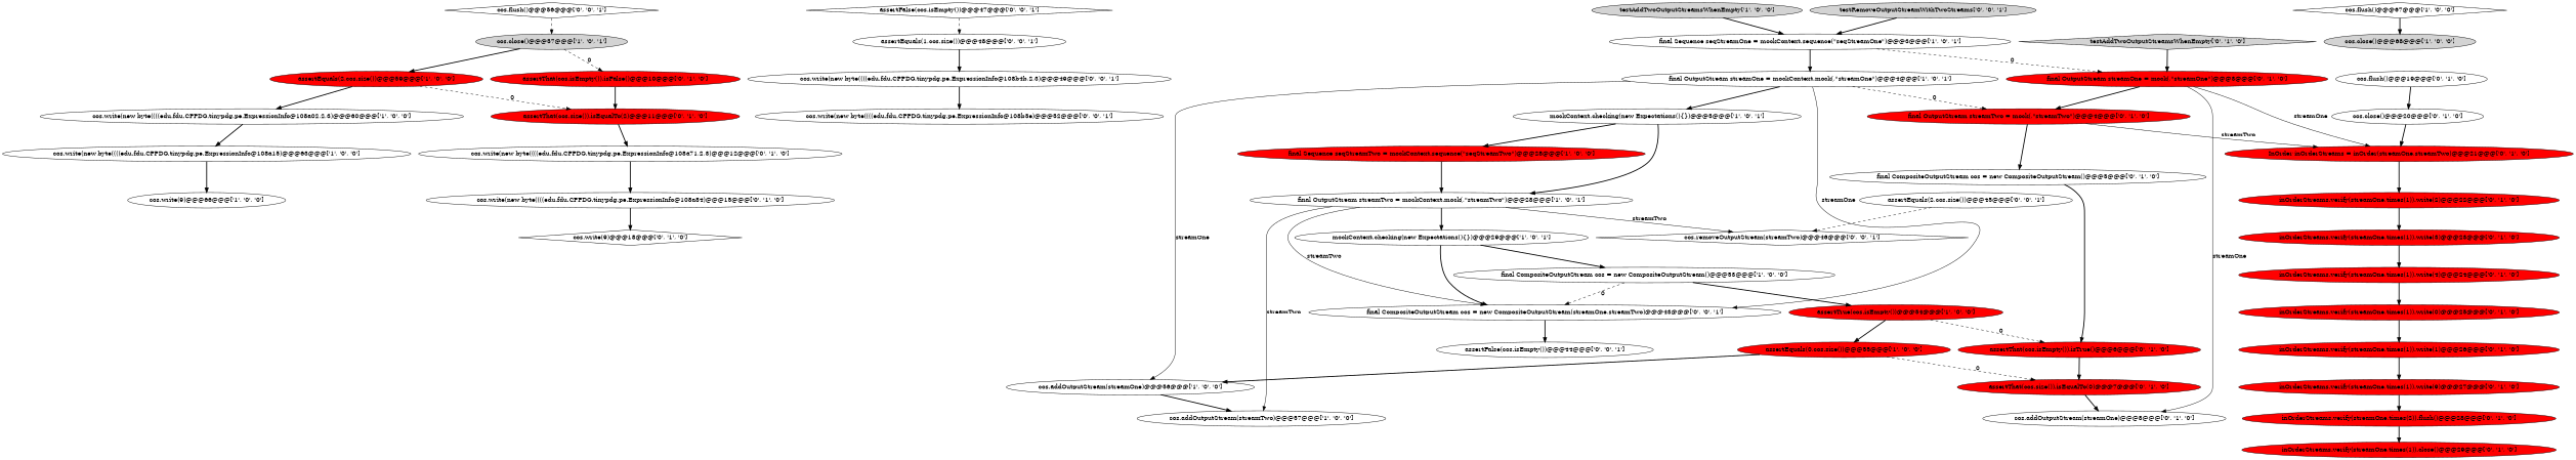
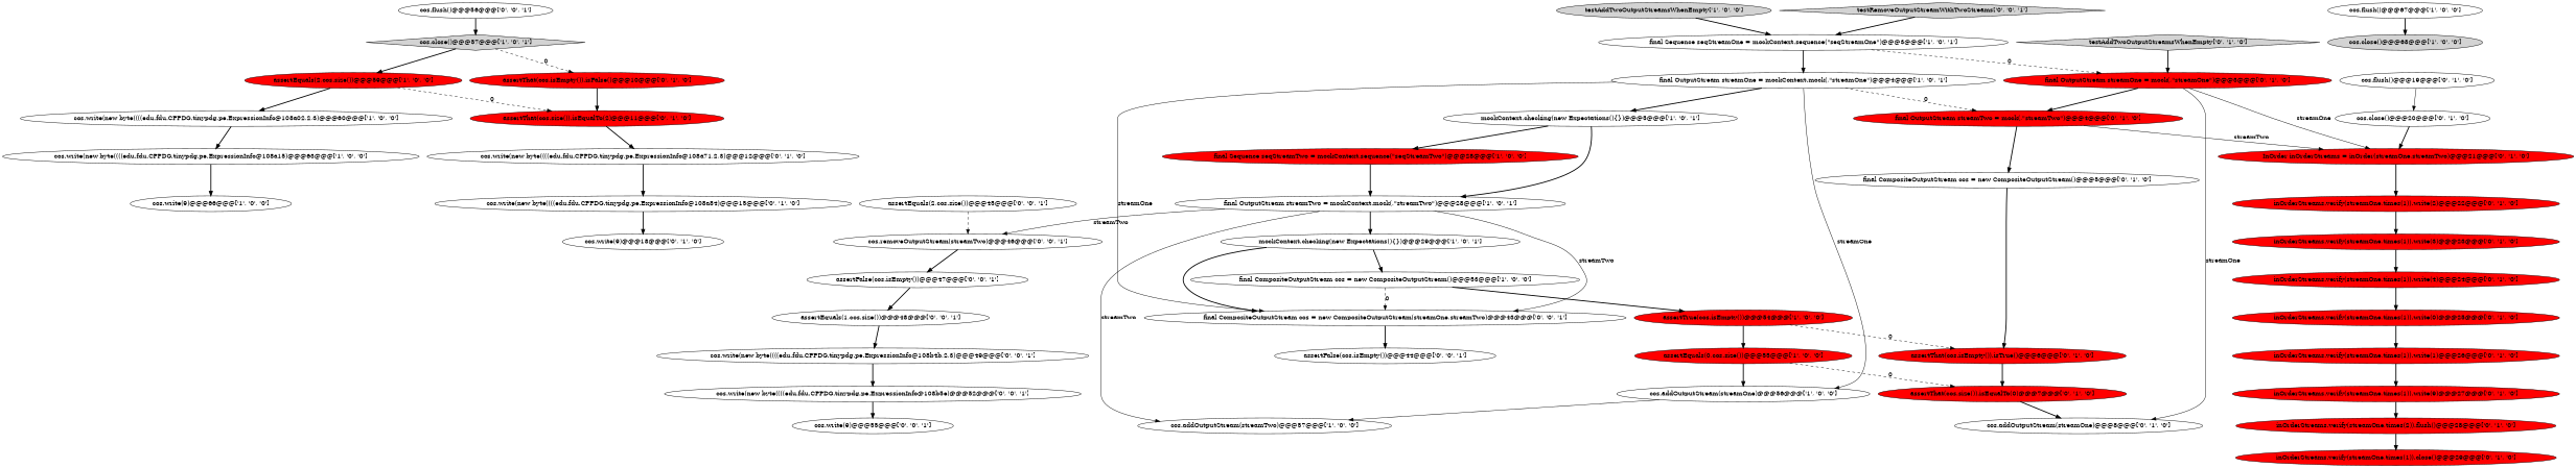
  digraph {
    node [fillcolor=white shape=ellipse style=filled]
    edge [style=bold]
    n1 [fillcolor=red label="assertEquals(2,cos.size())@@@59@@@['1', '0', '0']"]
    n2 [fillcolor=red label="assertThat(cos.size()).isEqualTo(2)@@@11@@@['0', '1', '0']"]
    n3 [label="cos.write(new byte((((edu.fdu.CPPDG.tinypdg.pe.ExpressionInfo@108a02,2,3)@@@60@@@['1', '0', '0']"]
    n4 [label="cos.write(new byte((((edu.fdu.CPPDG.tinypdg.pe.ExpressionInfo@108a71,2,3)@@@12@@@['0', '1', '0']"]
    n5 [label="cos.write(new byte((((edu.fdu.CPPDG.tinypdg.pe.ExpressionInfo@108a15)@@@63@@@['1', '0', '0']"]
    n6 [label="cos.write(new byte((((edu.fdu.CPPDG.tinypdg.pe.ExpressionInfo@108a84)@@@15@@@['0', '1', '0']"]
    n7 [label="cos.write(new byte((((edu.fdu.CPPDG.tinypdg.pe.ExpressionInfo@108b5e)@@@52@@@['0', '0', '1']"]
-   n9 [label="cos.write(9)@@@18@@@['0', '1', '0']" shape=diamond]
+   n8 [label="cos.write(9)@@@55@@@['0', '0', '1']"]
+   n9 [label="cos.write(9)@@@18@@@['0', '1', '0']"]
    n10 [label="cos.flush()@@@19@@@['0', '1', '0']"]
    n11 [label="cos.close()@@@20@@@['0', '1', '0']"]
    n12 [label="final CompositeOutputStream cos = new CompositeOutputStream()@@@5@@@['0', '1', '0']"]
    n13 [fillcolor=red label="assertThat(cos.isEmpty()).isTrue()@@@6@@@['0', '1', '0']"]
    n14 [fillcolor=red label="assertThat(cos.size()).isEqualTo(0)@@@7@@@['0', '1', '0']"]
    n15 [fillcolor=red label="inOrderStreams.verify(streamOne,times(1)).close()@@@29@@@['0', '1', '0']"]
    n16 [fillcolor=red label="final OutputStream streamOne = mock(,\"streamOne\")@@@3@@@['0', '1', '0']"]
    n17 [fillcolor=red label="final OutputStream streamTwo = mock(,\"streamTwo\")@@@4@@@['0', '1', '0']"]
    n18 [fillcolor=red label="InOrder inOrderStreams = inOrder(streamOne,streamTwo)@@@21@@@['0', '1', '0']"]
    n19 [label="cos.addOutputStream(streamOne)@@@8@@@['0', '1', '0']"]
    n20 [fillcolor=red label="inOrderStreams.verify(streamOne,times(1)).write(2)@@@22@@@['0', '1', '0']"]
    n21 [label="final Sequence seqStreamOne = mockContext.sequence(\"seqStreamOne\")@@@3@@@['1', '0', '1']"]
    n22 [label="final OutputStream streamOne = mockContext.mock(,\"streamOne\")@@@4@@@['1', '0', '1']"]
    n23 [label="final CompositeOutputStream cos = new CompositeOutputStream(streamOne,streamTwo)@@@43@@@['0', '0', '1']"]
    n24 [label="cos.addOutputStream(streamOne)@@@56@@@['1', '0', '0']"]
    n25 [label="mockContext.checking(new Expectations(){})@@@5@@@['1', '0', '1']"]
    n26 [label="cos.write(9)@@@66@@@['1', '0', '0']"]
-   n27 [label="assertFalse(cos.isEmpty())@@@47@@@['0', '0', '1']" shape=diamond]
+   n27 [label="assertFalse(cos.isEmpty())@@@47@@@['0', '0', '1']"]
    n28 [label="assertEquals(1,cos.size())@@@48@@@['0', '0', '1']"]
    n29 [label="cos.write(new byte((((edu.fdu.CPPDG.tinypdg.pe.ExpressionInfo@108b4b,2,3)@@@49@@@['0', '0', '1']"]
    n30 [label="final OutputStream streamTwo = mockContext.mock(,\"streamTwo\")@@@28@@@['1', '0', '1']"]
    n31 [label="cos.addOutputStream(streamTwo)@@@57@@@['1', '0', '0']"]
-   n32 [label="cos.removeOutputStream(streamTwo)@@@46@@@['0', '0', '1']" shape=diamond]
+   n32 [label="cos.removeOutputStream(streamTwo)@@@46@@@['0', '0', '1']"]
    n33 [label="mockContext.checking(new Expectations(){})@@@29@@@['1', '0', '1']"]
    n34 [label="assertFalse(cos.isEmpty())@@@44@@@['0', '0', '1']"]
    n35 [label="final CompositeOutputStream cos = new CompositeOutputStream()@@@53@@@['1', '0', '0']"]
-   n36 [label="cos.flush()@@@56@@@['0', '0', '1']" shape=diamond]
-   n37 [fillcolor=lightgray label="cos.close()@@@57@@@['1', '0', '1']"]
+   n36 [label="cos.flush()@@@56@@@['0', '0', '1']"]
+   n37 [fillcolor=lightgray label="cos.close()@@@57@@@['1', '0', '1']" shape=diamond]
    n38 [fillcolor=red label="inOrderStreams.verify(streamOne,times(1)).write(3)@@@23@@@['0', '1', '0']"]
    n39 [fillcolor=red label="inOrderStreams.verify(streamOne,times(1)).write(4)@@@24@@@['0', '1', '0']"]
    n40 [fillcolor=red label="inOrderStreams.verify(streamOne,times(1)).write(0)@@@25@@@['0', '1', '0']"]
    n41 [fillcolor=red label="assertThat(cos.isEmpty()).isFalse()@@@10@@@['0', '1', '0']"]
    n42 [fillcolor=red label="inOrderStreams.verify(streamOne,times(1)).write(1)@@@26@@@['0', '1', '0']"]
    n43 [fillcolor=red label="inOrderStreams.verify(streamOne,times(1)).write(9)@@@27@@@['0', '1', '0']"]
    n44 [fillcolor=red label="inOrderStreams.verify(streamOne,times(2)).flush()@@@28@@@['0', '1', '0']"]
    n45 [label="assertEquals(2,cos.size())@@@45@@@['0', '0', '1']"]
-   n46 [label="cos.flush()@@@67@@@['1', '0', '0']" shape=diamond]
+   n46 [label="cos.flush()@@@67@@@['1', '0', '0']"]
    n47 [fillcolor=lightgray label="cos.close()@@@68@@@['1', '0', '0']"]
    n48 [fillcolor=red label="assertTrue(cos.isEmpty())@@@54@@@['1', '0', '0']"]
    n49 [fillcolor=red label="assertEquals(0,cos.size())@@@55@@@['1', '0', '0']"]
    n50 [fillcolor=lightgray label="testAddTwoOutputStreamsWhenEmpty['1', '0', '0']"]
    n51 [fillcolor=red label="final Sequence seqStreamTwo = mockContext.sequence(\"seqStreamTwo\")@@@28@@@['1', '0', '0']"]
    n52 [fillcolor=lightgray label="testAddTwoOutputStreamsWhenEmpty['0', '1', '0']" shape=diamond]
-   n53 [fillcolor=lightgray label="testRemoveOutputStreamWithTwoStreams['0', '0', '1']"]
+   n53 [fillcolor=lightgray label="testRemoveOutputStreamWithTwoStreams['0', '0', '1']" shape=diamond]
    n1 -> n2 [label=0 style=dashed]
    n1 -> n3
    n2 -> n4
    n3 -> n5
    n4 -> n6
    n5 -> n26
    n6 -> n9
-   n10 -> n11
+   n7 -> n8
+   n10 -> n11 [style=solid]
    n11 -> n18
    n12 -> n13
    n13 -> n14
    n14 -> n19
    n16 -> n17
    n16 -> n18 [label=streamOne style=solid]
    n16 -> n19 [label=streamOne style=solid]
    n17 -> n12
    n17 -> n18 [label=streamTwo style=solid]
    n18 -> n20
    n20 -> n38
    n21 -> n16 [label=0 style=dashed]
    n21 -> n22
    n22 -> n17 [label=0 style=dashed]
    n22 -> n23 [label=streamOne style=solid]
    n22 -> n24 [label=streamOne style=solid]
    n22 -> n25
    n23 -> n34
-   n24 -> n31
+   n24 -> n31 [style=solid]
    n25 -> n30
    n25 -> n51
-   n27 -> n28 [style=dashed]
+   n27 -> n28
    n28 -> n29
    n29 -> n7
    n30 -> n23 [label=streamTwo style=solid]
    n30 -> n31 [label=streamTwo style=solid]
    n30 -> n32 [label=streamTwo style=solid]
    n30 -> n33
+   n32 -> n27
    n33 -> n23
    n33 -> n35
    n35 -> n23 [label=0 style=dashed]
    n35 -> n48
-   n36 -> n37 [style=dashed]
+   n36 -> n37
    n37 -> n1
    n37 -> n41 [label=0 style=dashed]
    n38 -> n39
    n39 -> n40
    n40 -> n42
    n41 -> n2
    n42 -> n43
    n43 -> n44
    n44 -> n15
    n45 -> n32 [style=dashed]
    n46 -> n47
    n48 -> n13 [label=0 style=dashed]
    n48 -> n49
    n49 -> n14 [label=0 style=dashed]
    n49 -> n24
    n50 -> n21
    n51 -> n30
    n52 -> n16
    n53 -> n21
  }
